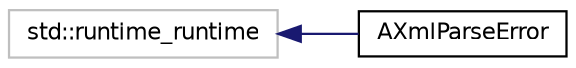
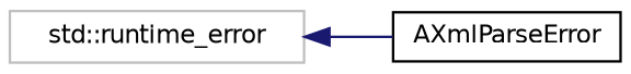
  digraph {
    rankdir=LR
    node [fillcolor=white fontname=Helvetica fontsize=10 shape=record style=filled]
-   n1 [color=grey75 height=0.2 label="std::runtime_runtime" width=0.4]
+   n1 [color=grey75 height=0.2 label="std::runtime_error" width=0.4]
    n2 [color=black height=0.2 label=AXmlParseError width=0.4]
    n1 -> n2 [color=midnightblue dir=back fontname=Helvetica fontsize=10 labelfontname=Helvetica labelfontsize=10 style=solid]
  }
